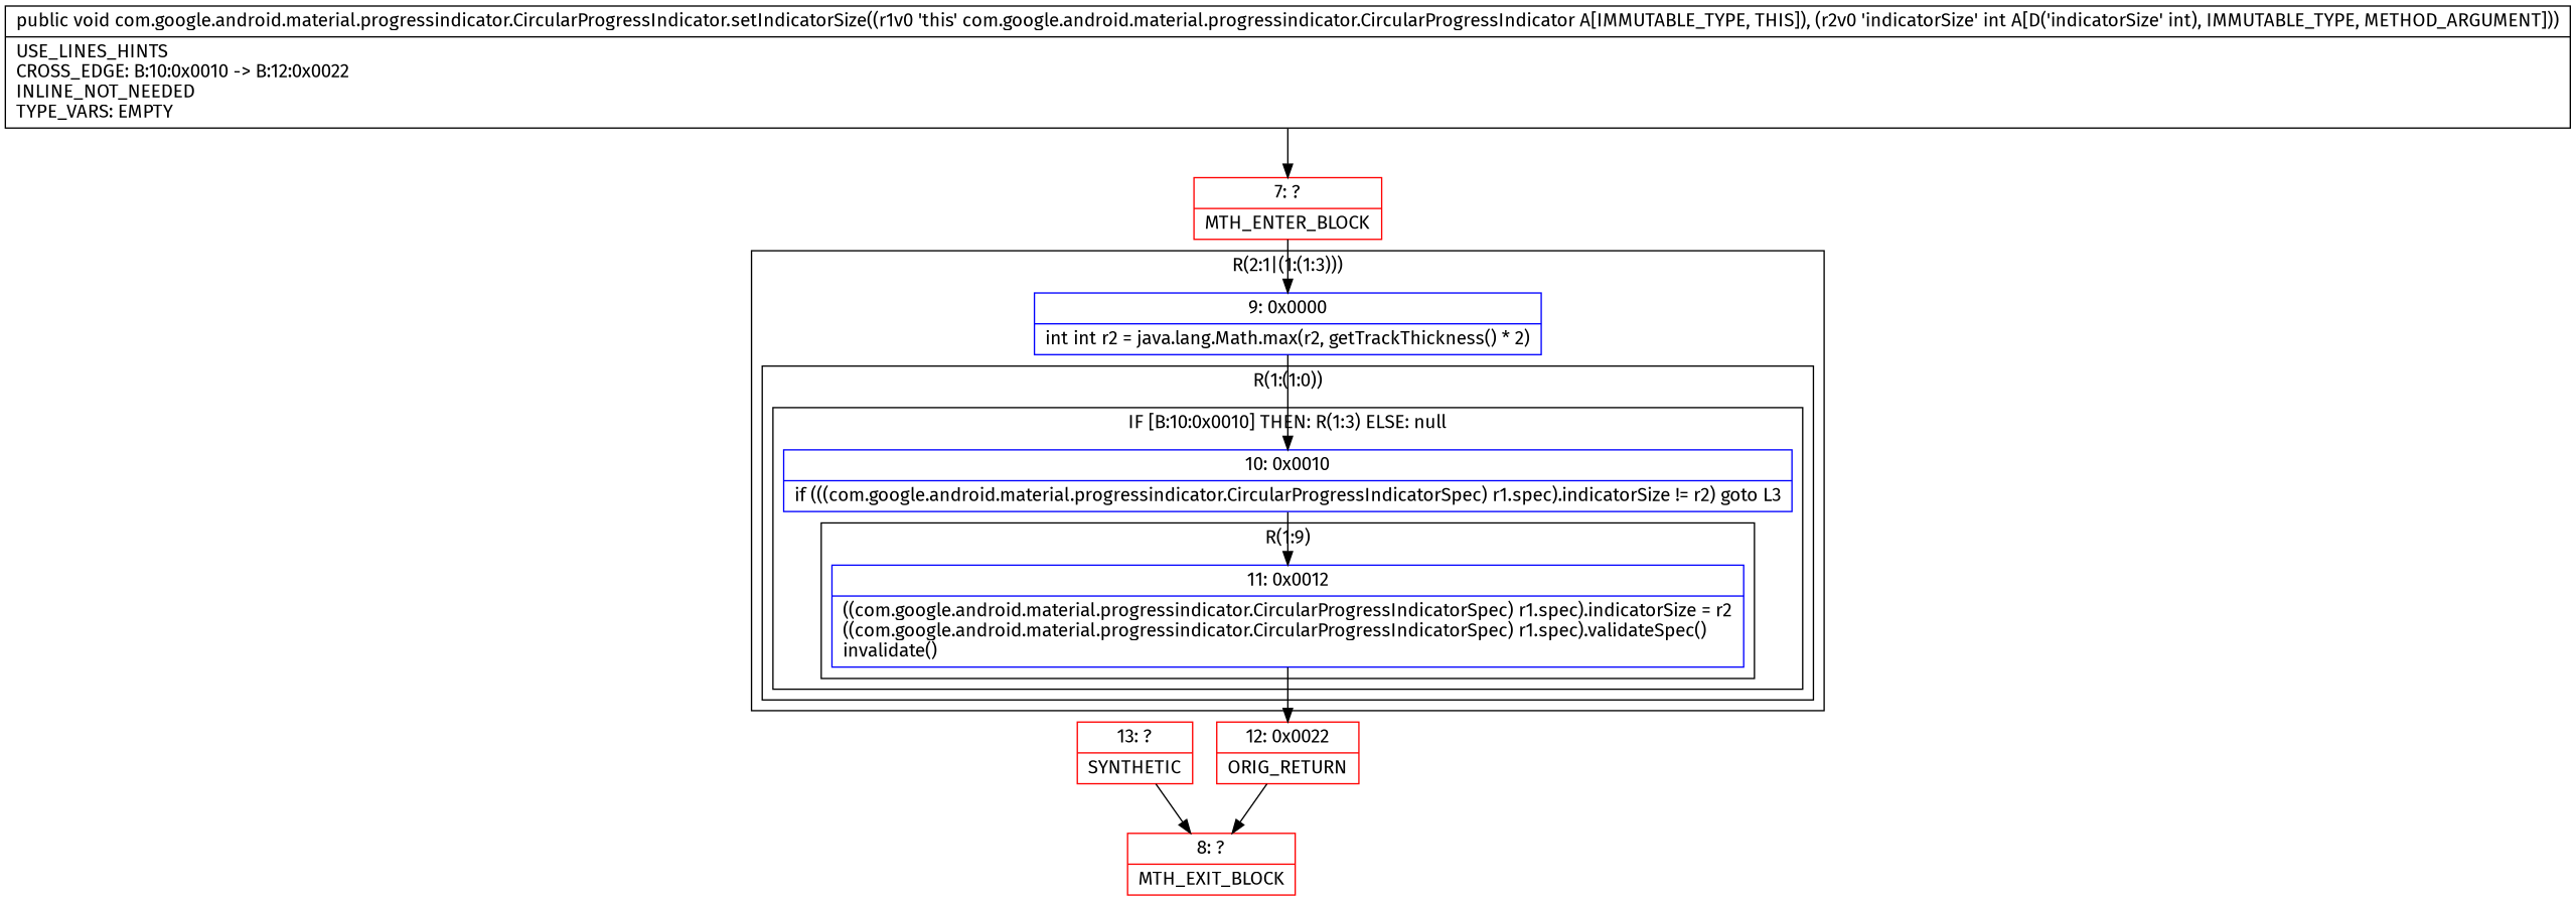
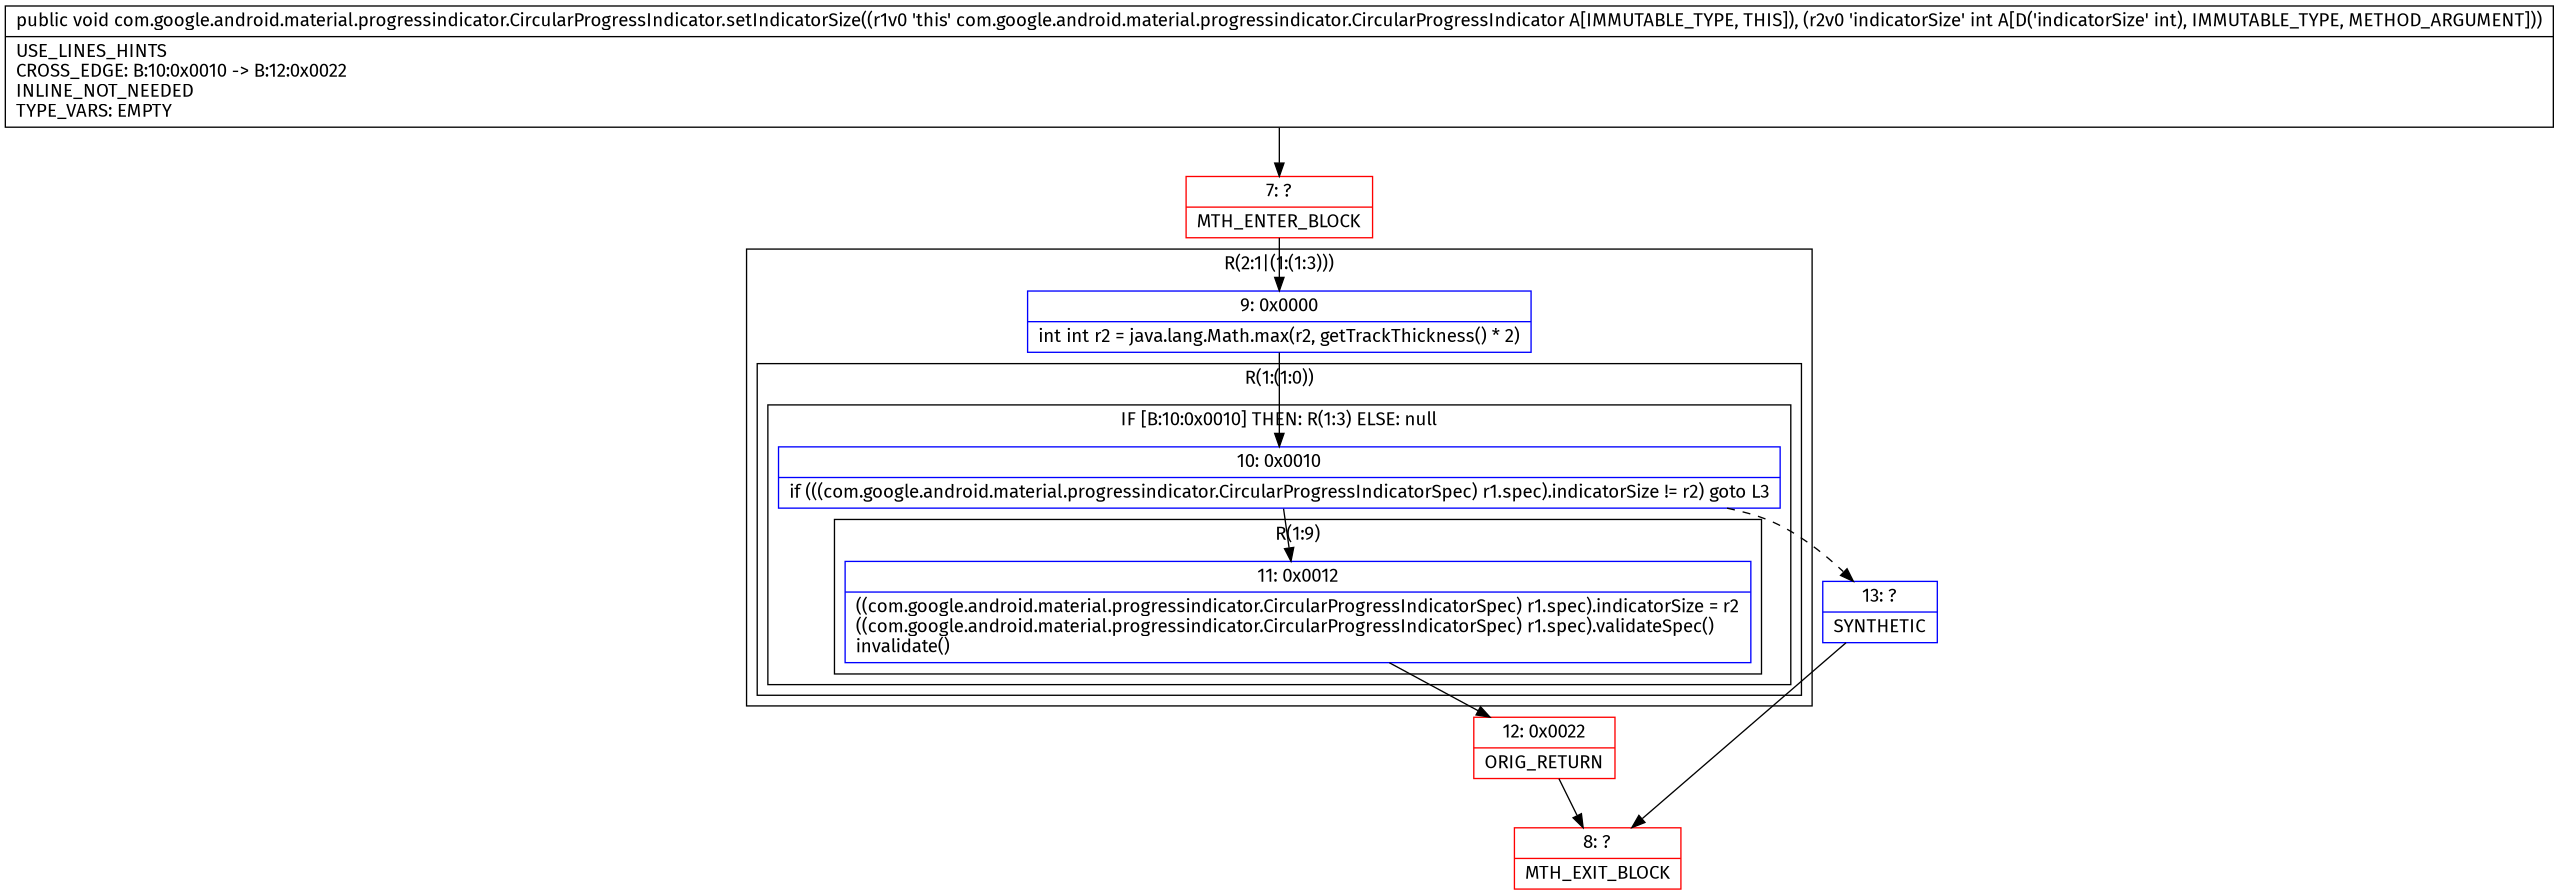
  digraph {
    fontname="Fira Sans"
    node [color=red fontname="Fira Sans" shape=record]
    edge [fontname="Fira Sans"]
    n1 [color=blue label="{11\:\ 0x0012|((com.google.android.material.progressindicator.CircularProgressIndicatorSpec) r1.spec).indicatorSize = r2\l((com.google.android.material.progressindicator.CircularProgressIndicatorSpec) r1.spec).validateSpec()\linvalidate()\l}"]
    n2 [color=blue label="{10\:\ 0x0010|if (((com.google.android.material.progressindicator.CircularProgressIndicatorSpec) r1.spec).indicatorSize != r2) goto L3\l}"]
    n3 [color=blue label="{9\:\ 0x0000|int int r2 = java.lang.Math.max(r2, getTrackThickness() * 2)\l}"]
    n4 [label="{12\:\ 0x0022|ORIG_RETURN\l}"]
-   n5 [label="{13\:\ ?|SYNTHETIC\l}"]
+   n5 [color=blue label="{13\:\ ?|SYNTHETIC\l}"]
    n6 [label="{8\:\ ?|MTH_EXIT_BLOCK\l}"]
    n7 [label="{7\:\ ?|MTH_ENTER_BLOCK\l}"]
    n8 [label="{public void com.google.android.material.progressindicator.CircularProgressIndicator.setIndicatorSize((r1v0 'this' com.google.android.material.progressindicator.CircularProgressIndicator A[IMMUTABLE_TYPE, THIS]), (r2v0 'indicatorSize' int A[D('indicatorSize' int), IMMUTABLE_TYPE, METHOD_ARGUMENT]))  | USE_LINES_HINTS\lCROSS_EDGE: B:10:0x0010 \-\> B:12:0x0022\lINLINE_NOT_NEEDED\lTYPE_VARS: EMPTY\l}" color=""]
    subgraph cluster_1 {
      label="R(2:1|(1:(1:3)))"
      n3
      subgraph cluster_2 {
        label="R(1:(1:0))"
        subgraph cluster_3 {
          label="IF [B:10:0x0010] THEN: R(1:3) ELSE: null"
          n2
          subgraph cluster_4 {
            label="R(1:9)"
            n1
          }
        }
      }
    }
    n1 -> n4
    n2 -> n1
+   n2 -> n5 [style=dashed]
    n3 -> n2
    n4 -> n6
    n5 -> n6
    n7 -> n3
    n8 -> n7
  }
